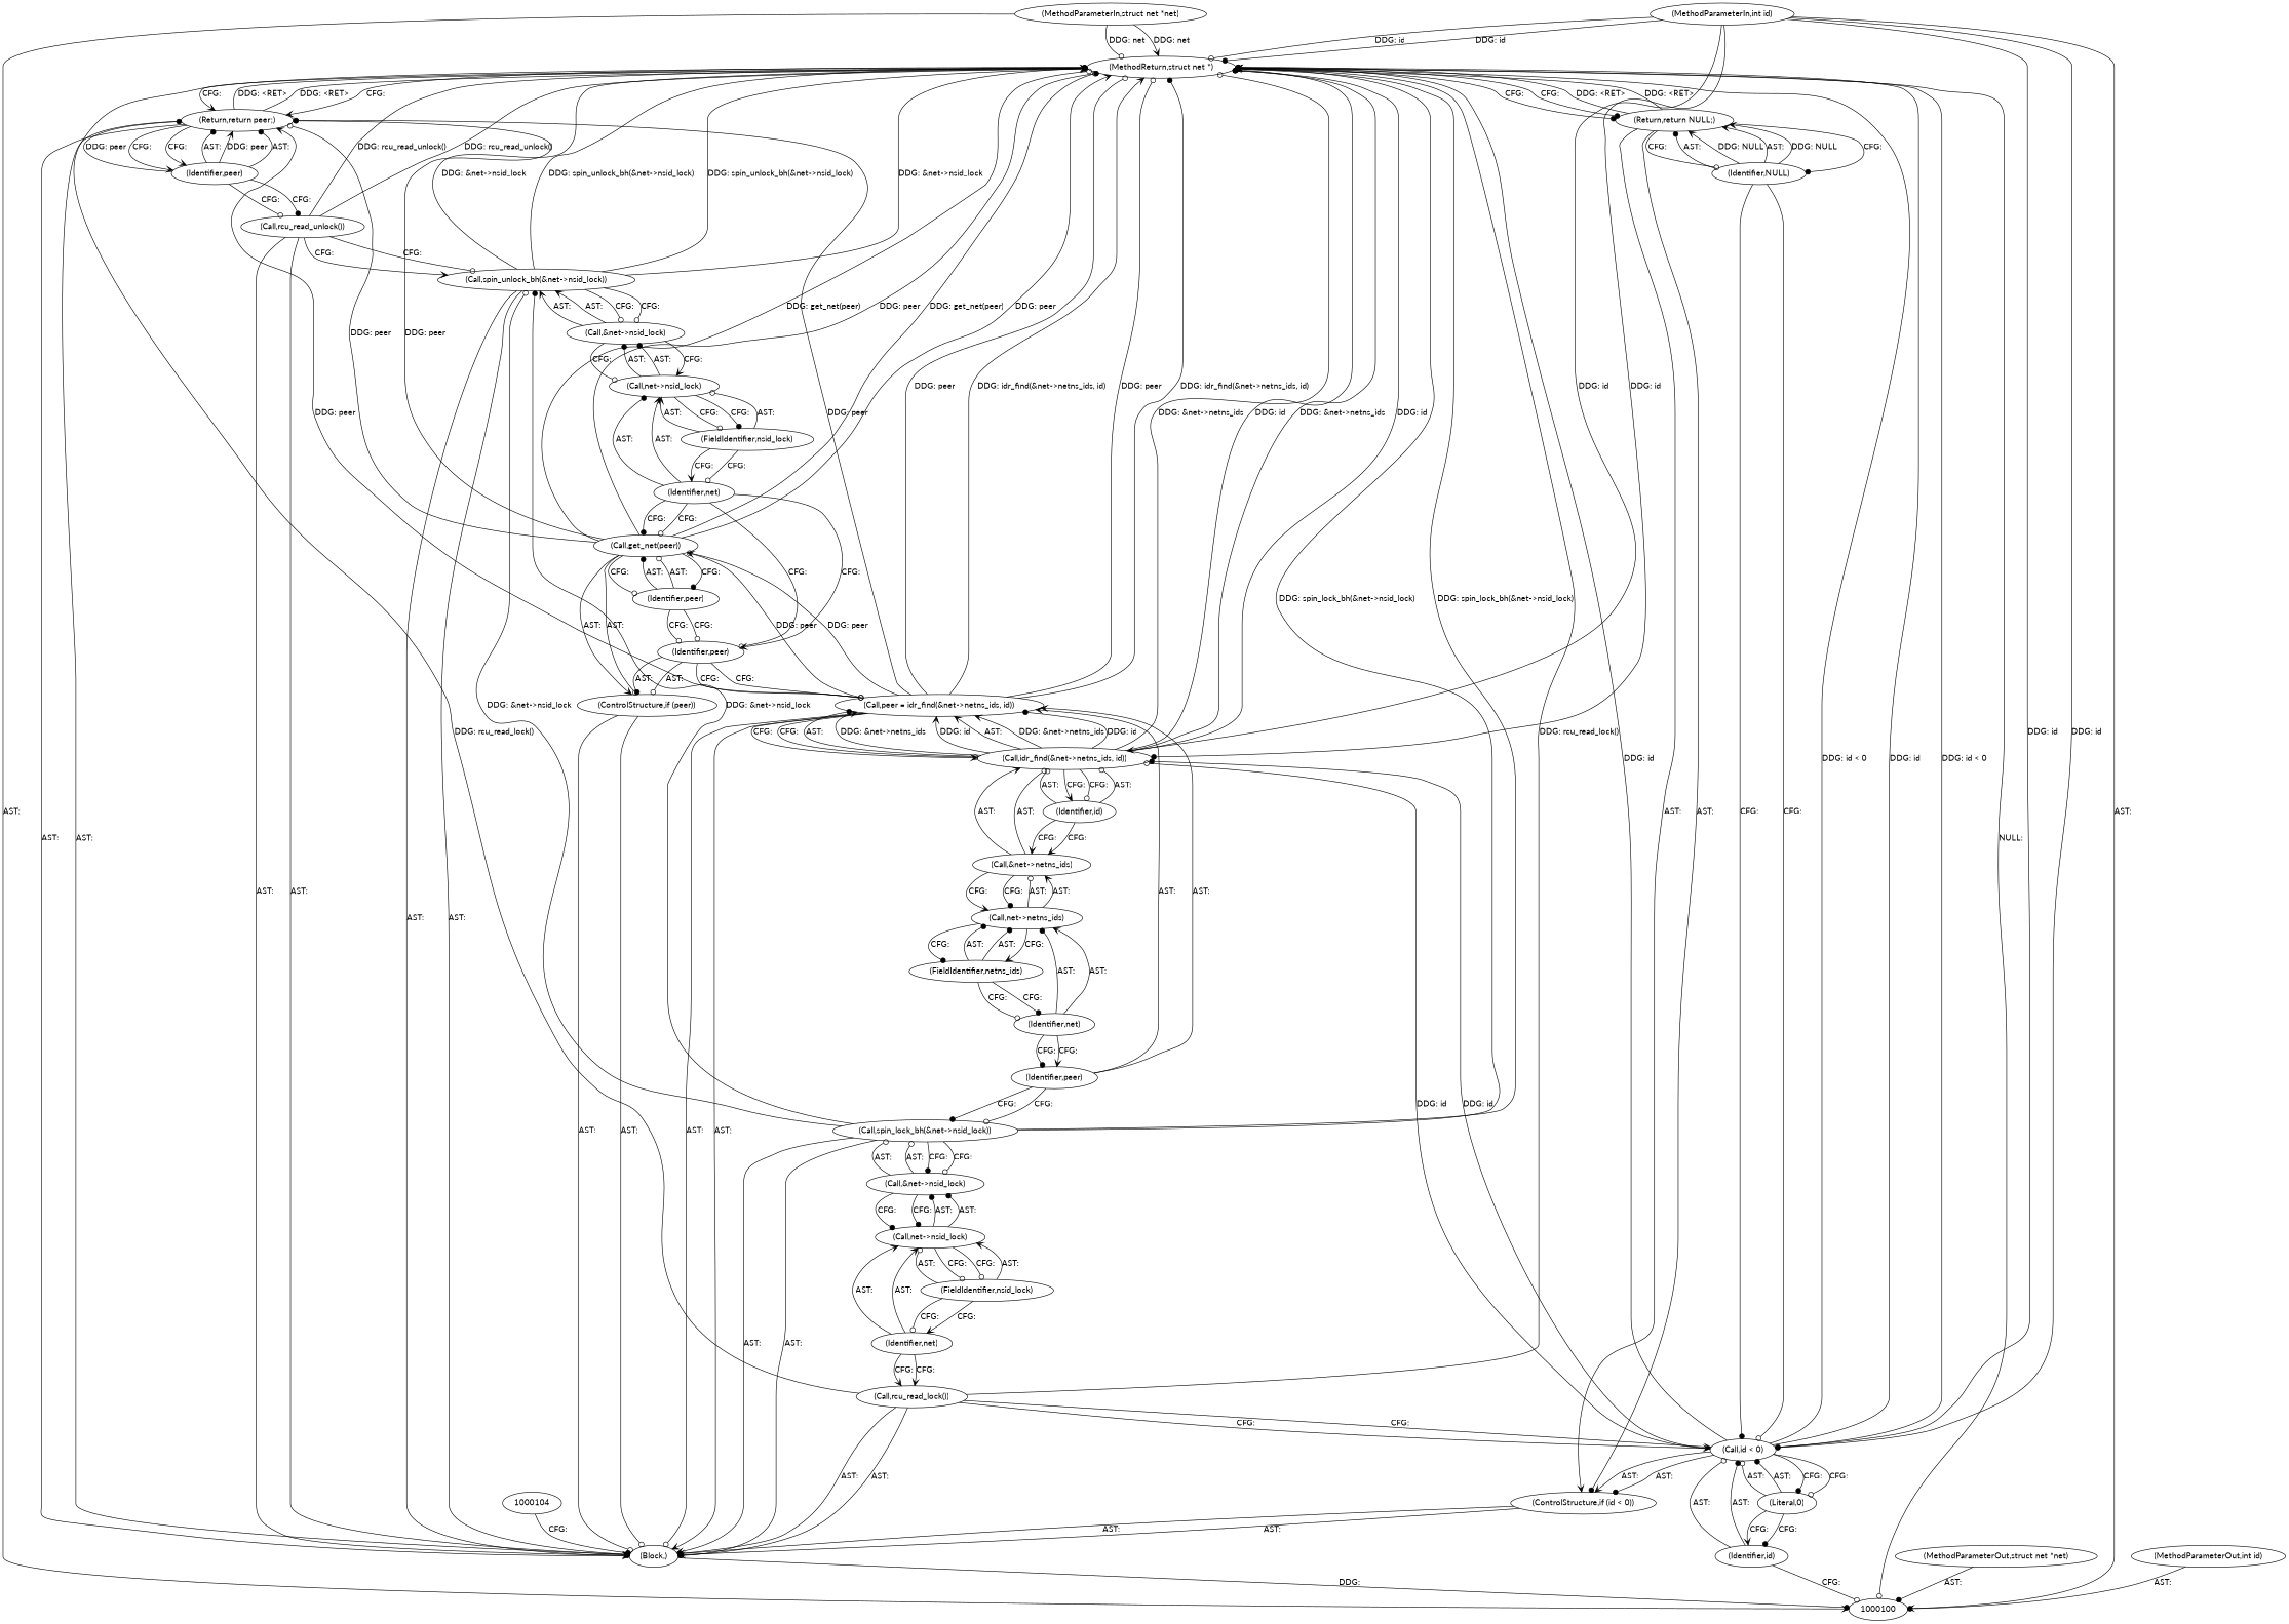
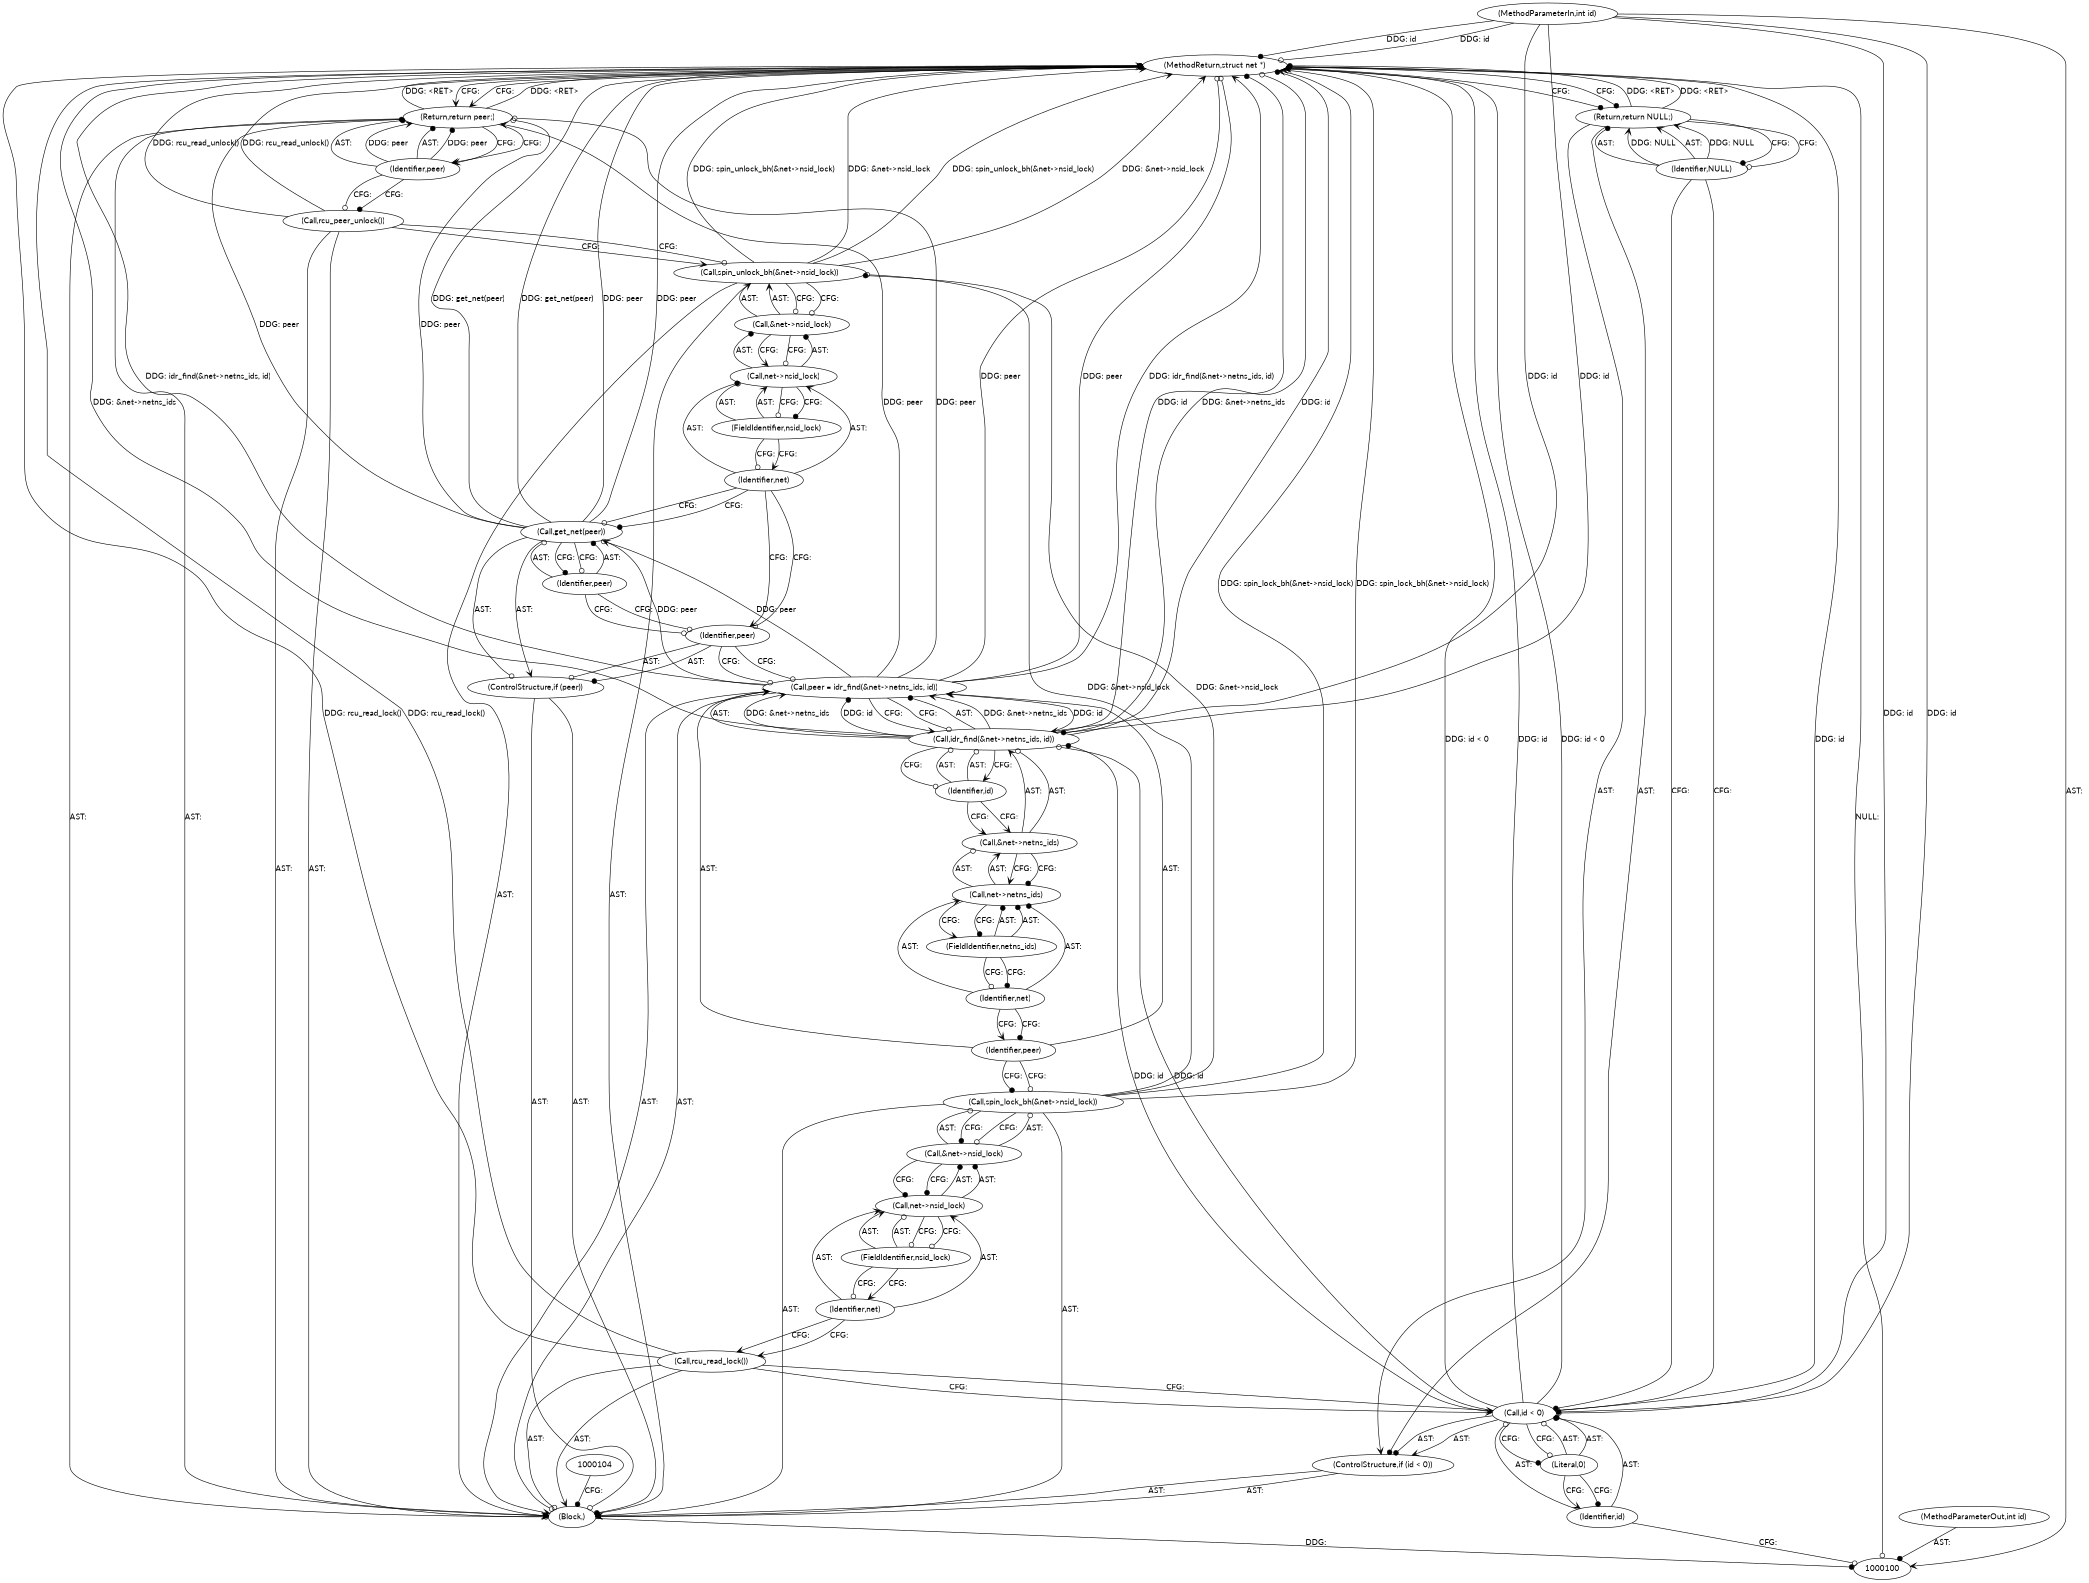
  digraph {
    fontname=Lato
    node [fontname=Lato]
    edge [arrowhead=vee fontname=Lato]
    n1 [label="(MethodReturn,struct net *)"]
    n2 [label="(Return,return peer;)"]
    n3 [label="(Return,return NULL;)"]
    1000100
    n5 [label="(Block,)"]
    n6 [label="(Identifier,peer)"]
    n7 [label="(ControlStructure,if (id < 0))"]
    n8 [label="(Identifier,NULL)"]
-   n9 [label="(MethodParameterIn,struct net *net)"]
-   n10 [label="(MethodParameterOut,struct net *net)"]
    n11 [label="(MethodParameterIn,int id)"]
    n12 [label="(Call,idr_find(&net->netns_ids, id))"]
    n13 [label="(Call,id < 0)"]
    n14 [label="(Call,peer = idr_find(&net->netns_ids, id))"]
    n15 [label="(Identifier,id)"]
    n16 [label="(Literal,0)"]
    n17 [label="(MethodParameterOut,int id)"]
    n18 [label="(Call,&net->netns_ids)"]
    n19 [label="(Call,net->netns_ids)"]
    n20 [label="(FieldIdentifier,netns_ids)"]
    n21 [label="(Identifier,net)"]
    n22 [label="(Identifier,peer)"]
    n23 [label="(Call,spin_lock_bh(&net->nsid_lock))"]
    n24 [label="(Call,get_net(peer))"]
    n25 [label="(ControlStructure,if (peer))"]
    n26 [label="(Identifier,peer)"]
    n27 [label="(Call,spin_unlock_bh(&net->nsid_lock))"]
    n28 [label="(Call,&net->nsid_lock)"]
    n29 [label="(Identifier,peer)"]
    n30 [label="(Call,&net->nsid_lock)"]
    n31 [label="(Call,net->nsid_lock)"]
    n32 [label="(FieldIdentifier,nsid_lock)"]
    n33 [label="(Identifier,net)"]
-   n34 [label="(Call,rcu_read_unlock())"]
+   n34 [label="(Call,rcu_peer_unlock())"]
    n35 [label="(Identifier,id)"]
    n36 [label="(Call,rcu_read_lock())"]
    n37 [label="(Call,net->nsid_lock)"]
    n38 [label="(FieldIdentifier,nsid_lock)"]
    n39 [label="(Identifier,net)"]
    1000104
    n1 -> n2 [label="CFG: "]
    n1 -> n2 [label="CFG: "]
    n1 -> n3 [arrowhead=dot label="CFG: "]
    n1 -> n3 [arrowhead=dot label="CFG: "]
    n1 -> 1000100 [arrowhead=odot label="NULL: "]
    n2 -> n1 [arrowhead=odot label="DDG: <RET>"]
    n2 -> n1 [arrowhead=odot label="DDG: <RET>"]
    n2 -> n5 [label="AST: "]
    n2 -> n5 [label="AST: "]
    n2 -> n6 [label="CFG: "]
    n2 -> n6 [label="CFG: "]
    n3 -> n1 [arrowhead=dot label="DDG: <RET>"]
    n3 -> n1 [arrowhead=dot label="DDG: <RET>"]
    n3 -> n7 [label="AST: "]
    n3 -> n7 [arrowhead=dot label="AST: "]
    n3 -> n8 [arrowhead=dot label="CFG: "]
    n3 -> n8 [arrowhead=odot label="CFG: "]
    n5 -> 1000100 [arrowhead=dot label="DDG: "]
    n6 -> n2 [arrowhead=dot label="AST: "]
    n6 -> n2 [label="DDG: peer"]
    n6 -> n2 [arrowhead=dot label="AST: "]
    n6 -> n2 [arrowhead=dot label="DDG: peer"]
    n6 -> n34 [arrowhead=dot label="CFG: "]
    n6 -> n34 [arrowhead=odot label="CFG: "]
    n7 -> n5 [arrowhead=odot label="AST: "]
    n7 -> n5 [label="AST: "]
    n8 -> n3 [arrowhead=dot label="AST: "]
    n8 -> n3 [label="DDG: NULL"]
    n8 -> n3 [label="AST: "]
    n8 -> n3 [label="DDG: NULL"]
    n8 -> n13 [arrowhead=odot label="CFG: "]
    n8 -> n13 [arrowhead=dot label="CFG: "]
-   n9 -> n1 [label="DDG: net"]
-   n9 -> n1 [arrowhead=odot label="DDG: net"]
-   n9 -> 1000100 [label="AST: "]
-   n10 -> 1000100 [arrowhead=dot label="AST: "]
    n11 -> n1 [arrowhead=dot label="DDG: id"]
    n11 -> n1 [arrowhead=odot label="DDG: id"]
    n11 -> 1000100 [label="AST: "]
    n11 -> n12 [arrowhead=dot label="DDG: id"]
    n11 -> n12 [label="DDG: id"]
    n11 -> n13 [arrowhead=odot label="DDG: id"]
    n11 -> n13 [arrowhead=dot label="DDG: id"]
    n12 -> n1 [arrowhead=dot label="DDG: id"]
    n12 -> n1 [arrowhead=odot label="DDG: &net->netns_ids"]
    n12 -> n1 [arrowhead=dot label="DDG: id"]
    n12 -> n1 [arrowhead=odot label="DDG: &net->netns_ids"]
    n12 -> n14 [arrowhead=dot label="AST: "]
    n12 -> n14 [label="DDG: &net->netns_ids"]
    n12 -> n14 [label="DDG: id"]
    n12 -> n14 [label="AST: "]
    n12 -> n14 [label="DDG: &net->netns_ids"]
    n12 -> n14 [arrowhead=dot label="DDG: id"]
    n12 -> n15 [label="CFG: "]
    n12 -> n15 [arrowhead=odot label="CFG: "]
    n13 -> n1 [label="DDG: id"]
    n13 -> n1 [label="DDG: id < 0"]
    n13 -> n1 [arrowhead=dot label="DDG: id"]
    n13 -> n1 [arrowhead=dot label="DDG: id < 0"]
    n13 -> n7 [label="AST: "]
    n13 -> n7 [arrowhead=dot label="AST: "]
    n13 -> n12 [arrowhead=dot label="DDG: id"]
    n13 -> n12 [arrowhead=odot label="DDG: id"]
    n13 -> n16 [arrowhead=dot label="CFG: "]
    n13 -> n16 [arrowhead=odot label="CFG: "]
    n14 -> n1 [arrowhead=odot label="DDG: peer"]
    n14 -> n1 [label="DDG: idr_find(&net->netns_ids, id)"]
    n14 -> n1 [arrowhead=odot label="DDG: peer"]
    n14 -> n1 [arrowhead=dot label="DDG: idr_find(&net->netns_ids, id)"]
    n14 -> n2 [arrowhead=odot label="DDG: peer"]
    n14 -> n2 [label="DDG: peer"]
    n14 -> n5 [label="AST: "]
    n14 -> n5 [arrowhead=odot label="AST: "]
    n14 -> n12 [arrowhead=odot label="CFG: "]
    n14 -> n12 [label="CFG: "]
    n14 -> n24 [label="DDG: peer"]
    n14 -> n24 [arrowhead=odot label="DDG: peer"]
    n15 -> n12 [arrowhead=odot label="AST: "]
    n15 -> n12 [arrowhead=odot label="AST: "]
    n15 -> n18 [label="CFG: "]
    n15 -> n18 [label="CFG: "]
    n16 -> n13 [arrowhead=odot label="AST: "]
    n16 -> n13 [arrowhead=dot label="AST: "]
    n16 -> n35 [arrowhead=dot label="CFG: "]
    n16 -> n35 [label="CFG: "]
    n17 -> 1000100 [arrowhead=dot label="AST: "]
    n18 -> n12 [label="AST: "]
    n18 -> n12 [arrowhead=odot label="AST: "]
    n18 -> n19 [label="CFG: "]
    n18 -> n19 [arrowhead=dot label="CFG: "]
    n19 -> n18 [arrowhead=odot label="AST: "]
    n19 -> n18 [label="AST: "]
    n19 -> n20 [label="CFG: "]
    n19 -> n20 [arrowhead=dot label="CFG: "]
    n20 -> n19 [arrowhead=dot label="AST: "]
    n20 -> n19 [arrowhead=dot label="AST: "]
    n20 -> n21 [arrowhead=odot label="CFG: "]
    n20 -> n21 [arrowhead=dot label="CFG: "]
    n21 -> n19 [label="AST: "]
    n21 -> n19 [arrowhead=dot label="AST: "]
    n21 -> n22 [arrowhead=dot label="CFG: "]
    n21 -> n22 [label="CFG: "]
    n22 -> n14 [label="AST: "]
    n22 -> n14 [label="AST: "]
    n22 -> n23 [arrowhead=dot label="CFG: "]
    n22 -> n23 [arrowhead=odot label="CFG: "]
    n23 -> n1 [label="DDG: spin_lock_bh(&net->nsid_lock)"]
    n23 -> n1 [label="DDG: spin_lock_bh(&net->nsid_lock)"]
    n23 -> n5 [label="AST: "]
    n23 -> n5 [arrowhead=dot label="AST: "]
    n23 -> n27 [arrowhead=odot label="DDG: &net->nsid_lock"]
    n23 -> n27 [arrowhead=dot label="DDG: &net->nsid_lock"]
    n23 -> n28 [arrowhead=dot label="CFG: "]
    n23 -> n28 [arrowhead=odot label="CFG: "]
    n24 -> n1 [arrowhead=odot label="DDG: get_net(peer)"]
    n24 -> n1 [arrowhead=dot label="DDG: peer"]
    n24 -> n1 [arrowhead=odot label="DDG: get_net(peer)"]
    n24 -> n1 [label="DDG: peer"]
    n24 -> n2 [arrowhead=odot label="DDG: peer"]
    n24 -> n2 [arrowhead=dot label="DDG: peer"]
    n24 -> n25 [arrowhead=odot label="AST: "]
    n24 -> n25 [label="AST: "]
    n24 -> n26 [arrowhead=dot label="CFG: "]
    n24 -> n26 [arrowhead=odot label="CFG: "]
    n25 -> n5 [arrowhead=odot label="AST: "]
    n25 -> n5 [arrowhead=odot label="AST: "]
    n26 -> n24 [arrowhead=dot label="AST: "]
    n26 -> n24 [arrowhead=odot label="AST: "]
    n26 -> n29 [arrowhead=odot label="CFG: "]
    n26 -> n29 [arrowhead=odot label="CFG: "]
    n27 -> n1 [label="DDG: &net->nsid_lock"]
    n27 -> n1 [arrowhead=dot label="DDG: spin_unlock_bh(&net->nsid_lock)"]
    n27 -> n1 [label="DDG: &net->nsid_lock"]
    n27 -> n1 [label="DDG: spin_unlock_bh(&net->nsid_lock)"]
    n27 -> n5 [arrowhead=dot label="AST: "]
    n27 -> n5 [arrowhead=dot label="AST: "]
    n27 -> n30 [arrowhead=odot label="CFG: "]
    n27 -> n30 [arrowhead=odot label="CFG: "]
    n28 -> n23 [arrowhead=odot label="AST: "]
    n28 -> n23 [arrowhead=odot label="AST: "]
    n28 -> n37 [arrowhead=dot label="CFG: "]
    n28 -> n37 [arrowhead=dot label="CFG: "]
    n29 -> n14 [arrowhead=odot label="CFG: "]
    n29 -> n14 [arrowhead=odot label="CFG: "]
    n29 -> n25 [arrowhead=odot label="AST: "]
    n29 -> n25 [arrowhead=dot label="AST: "]
    n30 -> n27 [label="AST: "]
    n30 -> n27 [label="AST: "]
    n30 -> n31 [label="CFG: "]
    n30 -> n31 [arrowhead=odot label="CFG: "]
    n31 -> n30 [arrowhead=dot label="AST: "]
    n31 -> n30 [arrowhead=dot label="AST: "]
    n31 -> n32 [arrowhead=odot label="CFG: "]
    n31 -> n32 [arrowhead=dot label="CFG: "]
    n32 -> n31 [arrowhead=odot label="AST: "]
    n32 -> n31 [label="AST: "]
    n32 -> n33 [arrowhead=odot label="CFG: "]
    n32 -> n33 [label="CFG: "]
    n33 -> n24 [arrowhead=odot label="CFG: "]
    n33 -> n24 [arrowhead=dot label="CFG: "]
    n33 -> n29 [label="CFG: "]
    n33 -> n29 [arrowhead=odot label="CFG: "]
    n33 -> n31 [arrowhead=dot label="AST: "]
    n33 -> n31 [label="AST: "]
    n34 -> n1 [label="DDG: rcu_read_unlock()"]
    n34 -> n1 [arrowhead=odot label="DDG: rcu_read_unlock()"]
    n34 -> n5 [label="AST: "]
    n34 -> n5 [arrowhead=odot label="AST: "]
    n34 -> n27 [label="CFG: "]
    n34 -> n27 [arrowhead=odot label="CFG: "]
    n35 -> 1000100 [arrowhead=odot label="CFG: "]
    n35 -> n13 [arrowhead=odot label="AST: "]
    n35 -> n13 [arrowhead=dot label="AST: "]
    n36 -> n1 [arrowhead=dot label="DDG: rcu_read_lock()"]
    n36 -> n1 [arrowhead=dot label="DDG: rcu_read_lock()"]
    n36 -> n5 [arrowhead=odot label="AST: "]
    n36 -> n5 [label="AST: "]
    n36 -> n13 [label="CFG: "]
    n36 -> n13 [label="CFG: "]
    n37 -> n28 [arrowhead=dot label="AST: "]
    n37 -> n28 [arrowhead=dot label="AST: "]
    n37 -> n38 [arrowhead=odot label="CFG: "]
    n37 -> n38 [arrowhead=odot label="CFG: "]
    n38 -> n37 [label="AST: "]
    n38 -> n37 [arrowhead=odot label="AST: "]
    n38 -> n39 [label="CFG: "]
    n38 -> n39 [arrowhead=odot label="CFG: "]
    n39 -> n36 [label="CFG: "]
    n39 -> n36 [label="CFG: "]
    n39 -> n37 [label="AST: "]
    n39 -> n37 [label="AST: "]
    1000104 -> n5 [arrowhead=dot label="CFG: "]
  }
